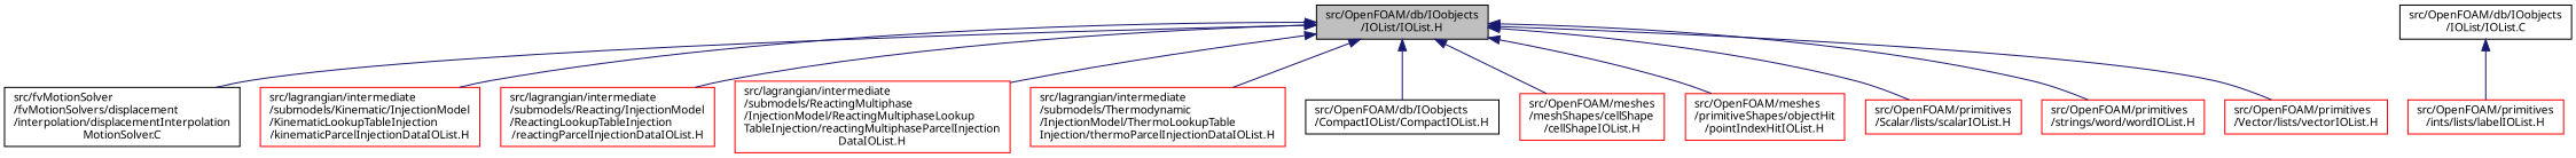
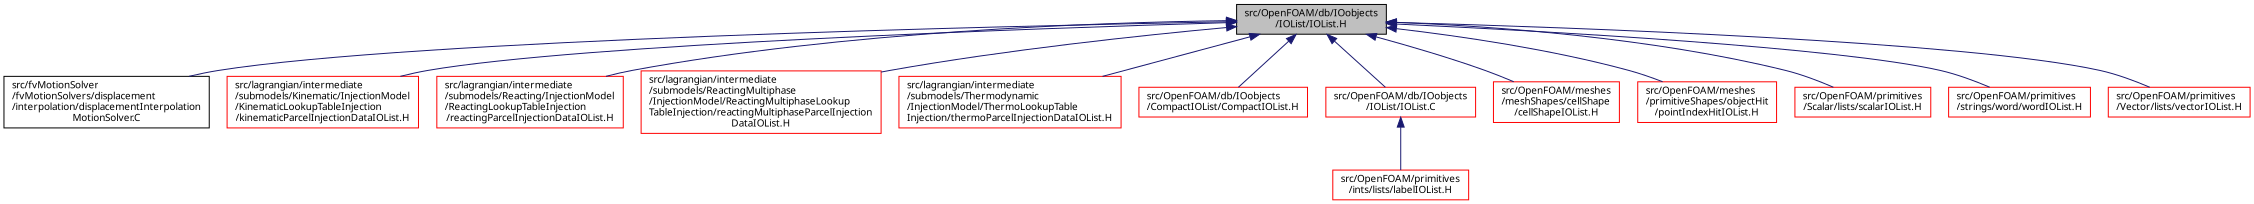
  digraph {
    fontname="Noto Sans"
    node [color=red fontname="Noto Sans" fontsize=10 shape=record]
    edge [color=midnightblue dir=back fontname="Noto Sans" fontsize=10 labelfontname=Helvetica labelfontsize=10 style=solid]
    n1 [color=black fillcolor=grey75 fontcolor=black height=0.2 label="src/OpenFOAM/db/IOobjects\l/IOList/IOList.H" style=filled width=0.4]
    n2 [color=black height=0.2 label="src/fvMotionSolver\l/fvMotionSolvers/displacement\l/interpolation/displacementInterpolation\lMotionSolver.C" width=0.4]
    n3 [height=0.2 label="src/lagrangian/intermediate\l/submodels/Kinematic/InjectionModel\l/KinematicLookupTableInjection\l/kinematicParcelInjectionDataIOList.H" width=0.4]
    n4 [height=0.2 label="src/lagrangian/intermediate\l/submodels/Reacting/InjectionModel\l/ReactingLookupTableInjection\l/reactingParcelInjectionDataIOList.H" width=0.4]
    n5 [height=0.2 label="src/lagrangian/intermediate\l/submodels/ReactingMultiphase\l/InjectionModel/ReactingMultiphaseLookup\lTableInjection/reactingMultiphaseParcelInjection\lDataIOList.H" width=0.4]
    n6 [height=0.2 label="src/lagrangian/intermediate\l/submodels/Thermodynamic\l/InjectionModel/ThermoLookupTable\lInjection/thermoParcelInjectionDataIOList.H" width=0.4]
-   n7 [color=black height=0.2 label="src/OpenFOAM/db/IOobjects\l/CompactIOList/CompactIOList.H" width=0.4]
-   n8 [color=black height=0.2 label="src/OpenFOAM/db/IOobjects\l/IOList/IOList.C" width=0.4]
+   n7 [height=0.2 label="src/OpenFOAM/db/IOobjects\l/CompactIOList/CompactIOList.H" width=0.4]
+   n8 [height=0.2 label="src/OpenFOAM/db/IOobjects\l/IOList/IOList.C" width=0.4]
    n9 [height=0.2 label="src/OpenFOAM/meshes\l/meshShapes/cellShape\l/cellShapeIOList.H" width=0.4]
    n10 [height=0.2 label="src/OpenFOAM/meshes\l/primitiveShapes/objectHit\l/pointIndexHitIOList.H" width=0.4]
    n11 [height=0.2 label="src/OpenFOAM/primitives\l/Scalar/lists/scalarIOList.H" width=0.4]
    n12 [height=0.2 label="src/OpenFOAM/primitives\l/strings/word/wordIOList.H" width=0.4]
    n13 [height=0.2 label="src/OpenFOAM/primitives\l/Vector/lists/vectorIOList.H" width=0.4]
    n14 [height=0.2 label="src/OpenFOAM/primitives\l/ints/lists/labelIOList.H" width=0.4]
    n1 -> n2
    n1 -> n3
    n1 -> n4
    n1 -> n5
    n1 -> n6
    n1 -> n7
+   n1 -> n8
    n1 -> n9
    n1 -> n10
    n1 -> n11
    n1 -> n12
    n1 -> n13
    n8 -> n14
  }
